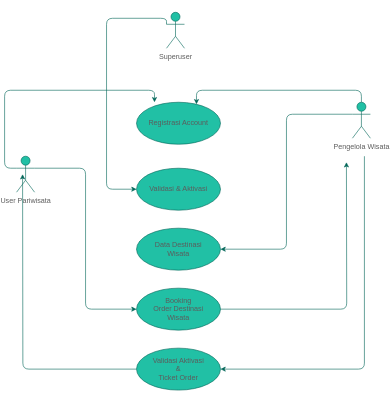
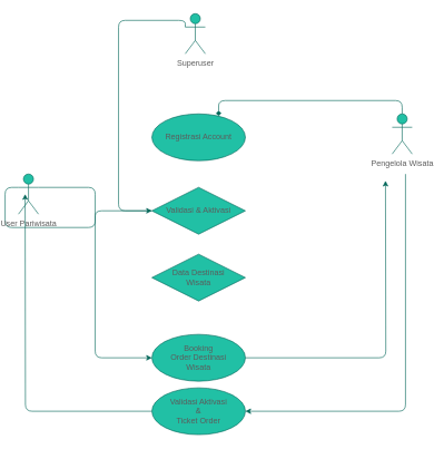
  <mxCell id="0" />
  <mxCell id="1" parent="0" />
- <mxCell id="2" style="edgeStyle=orthogonalEdgeStyle;curved=0;rounded=1;sketch=0;orthogonalLoop=1;jettySize=auto;html=1;exitX=0;exitY=0.333;exitDx=0;exitDy=0;exitPerimeter=0;entryX=0.214;entryY=0;entryDx=0;entryDy=0;entryPerimeter=0;strokeColor=#006658;fillColor=#21C0A5;fontColor=#5C5C5C;" edge="1" parent="1" source="4" target="5"><mxGeometry relative="1" as="geometry" /></mxCell>
+ <mxCell id="2" style="edgeStyle=orthogonalEdgeStyle;curved=0;rounded=1;sketch=0;orthogonalLoop=1;jettySize=auto;html=1;exitX=0;exitY=0.333;exitDx=0;exitDy=0;exitPerimeter=0;strokeColor=#006658;fillColor=#21C0A5;fontColor=#5C5C5C;" edge="1" parent="1" source="4" target="6"><mxGeometry relative="1" as="geometry" /></mxCell>
  <mxCell id="3" style="edgeStyle=orthogonalEdgeStyle;curved=0;rounded=1;sketch=0;orthogonalLoop=1;jettySize=auto;html=1;exitX=1;exitY=0.333;exitDx=0;exitDy=0;exitPerimeter=0;entryX=0;entryY=0.5;entryDx=0;entryDy=0;strokeColor=#006658;fillColor=#21C0A5;fontColor=#5C5C5C;" edge="1" parent="1" source="4" target="14"><mxGeometry relative="1" as="geometry" /></mxCell>
  <mxCell id="4" value="User Pariwisata" style="shape=umlActor;verticalLabelPosition=bottom;verticalAlign=top;html=1;fillColor=#21C0A5;strokeColor=#006658;fontColor=#5C5C5C;" vertex="1" parent="1"><mxGeometry x="20" y="260" width="30" height="60" as="geometry" /></mxCell>
  <mxCell id="5" value="Registrasi Account" style="ellipse;whiteSpace=wrap;html=1;rounded=0;sketch=0;strokeColor=#006658;fillColor=#21C0A5;fontColor=#5C5C5C;" vertex="1" parent="1"><mxGeometry x="220" y="170" width="140" height="70" as="geometry" /></mxCell>
- <mxCell id="6" value="Validasi &amp;amp; Aktivasi" style="ellipse;whiteSpace=wrap;html=1;rounded=0;sketch=0;strokeColor=#006658;fillColor=#21C0A5;fontColor=#5C5C5C;" vertex="1" parent="1"><mxGeometry x="220" y="280" width="140" height="70" as="geometry" /></mxCell>
- <mxCell id="7" style="edgeStyle=orthogonalEdgeStyle;curved=0;rounded=1;sketch=0;orthogonalLoop=1;jettySize=auto;html=1;exitX=0.5;exitY=0;exitDx=0;exitDy=0;exitPerimeter=0;strokeColor=#006658;fillColor=#21C0A5;fontColor=#5C5C5C;" edge="1" parent="1" source="9" target="5"><mxGeometry relative="1" as="geometry"><Array as="points"><mxPoint x="595" y="150" /><mxPoint x="320" y="150" /></Array></mxGeometry></mxCell>
- <mxCell id="8" style="edgeStyle=orthogonalEdgeStyle;curved=0;rounded=1;sketch=0;orthogonalLoop=1;jettySize=auto;html=1;exitX=0;exitY=0.333;exitDx=0;exitDy=0;exitPerimeter=0;entryX=1;entryY=0.5;entryDx=0;entryDy=0;strokeColor=#006658;fillColor=#21C0A5;fontColor=#5C5C5C;" edge="1" parent="1" source="9" target="12"><mxGeometry relative="1" as="geometry" /></mxCell>
+ <mxCell id="6" value="Validasi &amp;amp; Aktivasi" style="rhombus;whiteSpace=wrap;html=1;sketch=0;strokeColor=#006658;fillColor=#21C0A5;fontColor=#5C5C5C;" vertex="1" parent="1"><mxGeometry x="220" y="280" width="140" height="70" as="geometry" /></mxCell>
+ <mxCell id="7" style="edgeStyle=orthogonalEdgeStyle;curved=0;rounded=1;sketch=0;orthogonalLoop=1;jettySize=auto;html=1;exitX=0.5;exitY=0;exitDx=0;exitDy=0;exitPerimeter=0;strokeColor=#006658;fillColor=#21C0A5;fontColor=#5C5C5C;endArrow=diamond;" edge="1" parent="1" source="9" target="5"><mxGeometry relative="1" as="geometry"><Array as="points"><mxPoint x="595" y="150" /><mxPoint x="320" y="150" /></Array></mxGeometry></mxCell>
  <mxCell id="9" value="Pengelola Wisata" style="shape=umlActor;verticalLabelPosition=bottom;verticalAlign=top;html=1;rounded=0;sketch=0;strokeColor=#006658;fillColor=#21C0A5;fontColor=#5C5C5C;" vertex="1" parent="1"><mxGeometry x="580" y="170" width="30" height="60" as="geometry" /></mxCell>
- <mxCell id="10" style="edgeStyle=orthogonalEdgeStyle;curved=0;rounded=1;sketch=0;orthogonalLoop=1;jettySize=auto;html=1;exitX=0;exitY=0.333;exitDx=0;exitDy=0;exitPerimeter=0;entryX=0;entryY=0.5;entryDx=0;entryDy=0;strokeColor=#006658;fillColor=#21C0A5;fontColor=#5C5C5C;" edge="1" parent="1" source="11" target="6"><mxGeometry relative="1" as="geometry"><Array as="points"><mxPoint x="170" y="30" /><mxPoint x="170" y="315" /></Array></mxGeometry></mxCell>
+ <mxCell id="10" style="edgeStyle=orthogonalEdgeStyle;curved=0;rounded=1;sketch=0;orthogonalLoop=1;jettySize=auto;html=1;exitX=0;exitY=0.333;exitDx=0;exitDy=0;exitPerimeter=0;entryX=0;entryY=0.5;entryDx=0;entryDy=0;strokeColor=#006658;fillColor=#21C0A5;fontColor=#5C5C5C;endArrow=none;" edge="1" parent="1" source="11" target="6"><mxGeometry relative="1" as="geometry"><Array as="points"><mxPoint x="170" y="30" /><mxPoint x="170" y="315" /></Array></mxGeometry></mxCell>
  <mxCell id="11" value="Superuser" style="shape=umlActor;verticalLabelPosition=bottom;verticalAlign=top;html=1;rounded=0;sketch=0;strokeColor=#006658;fillColor=#21C0A5;fontColor=#5C5C5C;" vertex="1" parent="1"><mxGeometry x="270" y="20" width="30" height="60" as="geometry" /></mxCell>
- <mxCell id="12" value="&lt;div&gt;Data Destinasi&lt;/div&gt;&lt;div&gt; Wisata&lt;/div&gt;" style="ellipse;whiteSpace=wrap;html=1;rounded=0;sketch=0;strokeColor=#006658;fillColor=#21C0A5;fontColor=#5C5C5C;" vertex="1" parent="1"><mxGeometry x="220" y="380" width="140" height="70" as="geometry" /></mxCell>
+ <mxCell id="12" value="&lt;div&gt;Data Destinasi&lt;/div&gt;&lt;div&gt; Wisata&lt;/div&gt;" style="rhombus;whiteSpace=wrap;html=1;sketch=0;strokeColor=#006658;fillColor=#21C0A5;fontColor=#5C5C5C;" vertex="1" parent="1"><mxGeometry x="220" y="380" width="140" height="70" as="geometry" /></mxCell>
  <mxCell id="13" style="edgeStyle=orthogonalEdgeStyle;curved=0;rounded=1;sketch=0;orthogonalLoop=1;jettySize=auto;html=1;strokeColor=#006658;fillColor=#21C0A5;fontColor=#5C5C5C;" edge="1" parent="1" source="14"><mxGeometry relative="1" as="geometry"><mxPoint x="570" y="270" as="targetPoint" /></mxGeometry></mxCell>
- <mxCell id="14" value="&lt;div&gt;Booking &lt;br&gt;&lt;/div&gt;&lt;div&gt;Order Destinasi&lt;/div&gt;&lt;div&gt; Wisata&lt;/div&gt;" style="ellipse;whiteSpace=wrap;html=1;rounded=0;sketch=0;strokeColor=#006658;fillColor=#21C0A5;fontColor=#5C5C5C;" vertex="1" parent="1"><mxGeometry x="220" y="480" width="140" height="70" as="geometry" /></mxCell>
+ <mxCell id="14" value="&lt;div&gt;Booking &lt;br&gt;&lt;/div&gt;&lt;div&gt;Order Destinasi&lt;/div&gt;&lt;div&gt; Wisata&lt;/div&gt;" style="ellipse;whiteSpace=wrap;html=1;rounded=0;sketch=0;strokeColor=#006658;fillColor=#21C0A5;fontColor=#5C5C5C;" vertex="1" parent="1"><mxGeometry x="220" y="500" width="140" height="70" as="geometry" /></mxCell>
  <mxCell id="15" style="edgeStyle=orthogonalEdgeStyle;curved=0;rounded=1;sketch=0;orthogonalLoop=1;jettySize=auto;html=1;strokeColor=#006658;fillColor=#21C0A5;fontColor=#5C5C5C;entryX=1;entryY=0.5;entryDx=0;entryDy=0;" edge="1" parent="1" target="17"><mxGeometry relative="1" as="geometry"><mxPoint x="590" y="260" as="targetPoint" /><mxPoint x="600" y="260" as="sourcePoint" /><Array as="points"><mxPoint x="600" y="615" /></Array></mxGeometry></mxCell>
  <mxCell id="16" style="edgeStyle=orthogonalEdgeStyle;curved=0;rounded=1;sketch=0;orthogonalLoop=1;jettySize=auto;html=1;exitX=0;exitY=0.5;exitDx=0;exitDy=0;strokeColor=#006658;fillColor=#21C0A5;fontColor=#5C5C5C;" edge="1" parent="1" source="17"><mxGeometry relative="1" as="geometry"><mxPoint x="30" y="290" as="targetPoint" /></mxGeometry></mxCell>
  <mxCell id="17" value="&lt;div&gt;Validasi Aktivasi&lt;/div&gt;&lt;div&gt;&amp;amp;&lt;/div&gt;&lt;div&gt;Ticket Order&lt;br&gt;&lt;/div&gt;" style="ellipse;whiteSpace=wrap;html=1;rounded=0;sketch=0;strokeColor=#006658;fillColor=#21C0A5;fontColor=#5C5C5C;" vertex="1" parent="1"><mxGeometry x="220" y="580" width="140" height="70" as="geometry" /></mxCell>
